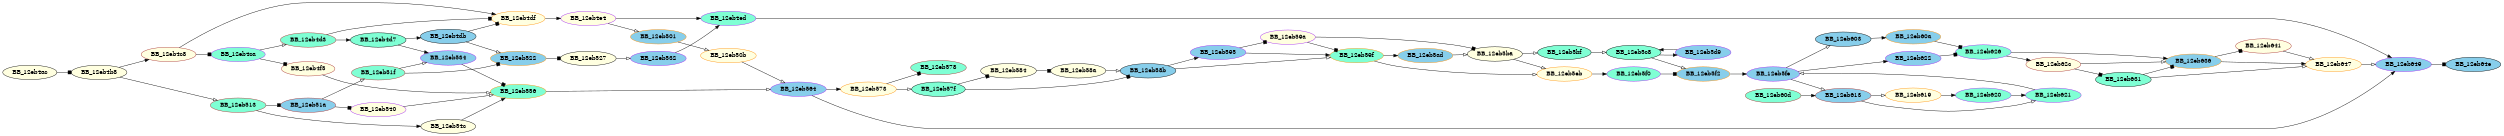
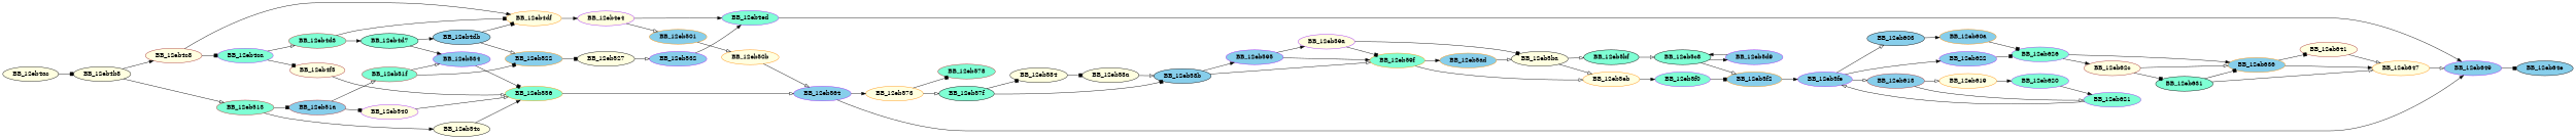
  digraph {
    rankdir=LR
    node [color=purple fillcolor=lightyellow style=filled]
    edge [arrowhead=onormal]
    BB_12eb4ac [color=black]
    BB_12eb4b8 [color=black]
    BB_12eb4c8 [color=brown]
    BB_12eb513 [color=brown fillcolor=aquamarine]
    BB_12eb4ca [fillcolor=aquamarine]
    BB_12eb4df [color=darkorange]
    BB_12eb51a [color=brown fillcolor=skyblue]
    BB_12eb54c [color=black]
    BB_12eb4d3 [color=brown fillcolor=aquamarine]
    BB_12eb4f5 [color=brown]
    BB_12eb4e4
    BB_12eb51f [color=brown fillcolor=aquamarine]
    BB_12eb540
    BB_12eb556 [color=darkorange fillcolor=aquamarine]
    BB_12eb4d7 [color=black fillcolor=aquamarine]
    BB_12eb4ed [fillcolor=aquamarine]
    BB_12eb501 [color=darkorange fillcolor=skyblue]
    BB_12eb4db [color=black fillcolor=skyblue]
    BB_12eb534 [fillcolor=skyblue]
    BB_12eb564 [fillcolor=skyblue]
    BB_12eb522 [color=darkorange fillcolor=skyblue]
    BB_12eb527 [color=black]
    BB_12eb532 [fillcolor=skyblue]
    BB_12eb649 [fillcolor=skyblue]
    BB_12eb50b [color=darkorange]
    BB_12eb64e [color=black fillcolor=skyblue]
    BB_12eb573 [color=darkorange]
    BB_12eb578 [color=brown fillcolor=aquamarine]
    BB_12eb57f [color=black fillcolor=aquamarine]
    BB_12eb584 [color=black]
    BB_12eb58b [color=black fillcolor=skyblue]
    BB_12eb58a [color=black]
    BB_12eb595 [fillcolor=skyblue]
    BB_12eb59f [color=darkorange fillcolor=aquamarine]
    BB_12eb59a
    BB_12eb5ad [color=darkorange fillcolor=skyblue]
    BB_12eb5eb [color=darkorange]
    BB_12eb5ba [color=black]
    BB_12eb5f0 [fillcolor=aquamarine]
    BB_12eb5bf [color=black fillcolor=aquamarine]
    BB_12eb5c8 [color=black fillcolor=aquamarine]
    BB_12eb5f2 [color=darkorange fillcolor=skyblue]
    BB_12eb5d9 [fillcolor=skyblue]
    BB_12eb5fe [fillcolor=skyblue]
    BB_12eb603 [color=black fillcolor=skyblue]
    BB_12eb613 [color=brown fillcolor=skyblue]
    BB_12eb622 [fillcolor=skyblue]
    BB_12eb60a [color=darkorange fillcolor=skyblue]
    BB_12eb619 [color=darkorange]
    BB_12eb621 [fillcolor=aquamarine]
    BB_12eb626 [fillcolor=aquamarine]
    BB_12eb620 [fillcolor=aquamarine]
    BB_12eb62c [color=brown]
    BB_12eb636 [color=darkorange fillcolor=skyblue]
    BB_12eb631 [color=black fillcolor=aquamarine]
    BB_12eb647 [color=darkorange]
    BB_12eb641 [color=brown]
-   BB_12eb60d [color=brown fillcolor=aquamarine]
    BB_12eb4ac -> BB_12eb4b8 [arrowhead=box]
    BB_12eb4b8 -> BB_12eb4c8 [arrowhead=normal]
    BB_12eb4b8 -> BB_12eb513
    BB_12eb4c8 -> BB_12eb4ca [arrowhead=box]
    BB_12eb4c8 -> BB_12eb4df [arrowhead=normal]
    BB_12eb513 -> BB_12eb51a [arrowhead=box]
    BB_12eb513 -> BB_12eb54c [arrowhead=normal]
    BB_12eb4ca -> BB_12eb4d3
    BB_12eb4ca -> BB_12eb4f5 [arrowhead=box]
    BB_12eb4df -> BB_12eb4e4 [arrowhead=normal]
    BB_12eb51a -> BB_12eb51f
    BB_12eb51a -> BB_12eb540 [arrowhead=box]
    BB_12eb54c -> BB_12eb556 [arrowhead=normal]
    BB_12eb4d3 -> BB_12eb4df [arrowhead=box]
    BB_12eb4d3 -> BB_12eb4d7 [arrowhead=normal]
    BB_12eb4f5 -> BB_12eb556
    BB_12eb4e4 -> BB_12eb4ed [arrowhead=normal]
    BB_12eb4e4 -> BB_12eb501
    BB_12eb51f -> BB_12eb534
    BB_12eb51f -> BB_12eb522 [arrowhead=box]
    BB_12eb540 -> BB_12eb556
    BB_12eb556 -> BB_12eb564
    BB_12eb4d7 -> BB_12eb4db [arrowhead=normal]
    BB_12eb4d7 -> BB_12eb534 [arrowhead=normal]
    BB_12eb4ed -> BB_12eb649 [arrowhead=normal]
    BB_12eb501 -> BB_12eb50b
    BB_12eb4db -> BB_12eb4df [arrowhead=box]
    BB_12eb4db -> BB_12eb522
    BB_12eb534 -> BB_12eb556 [arrowhead=box]
    BB_12eb564 -> BB_12eb649 [arrowhead=normal]
    BB_12eb564 -> BB_12eb573 [arrowhead=normal]
    BB_12eb522 -> BB_12eb527 [arrowhead=box]
    BB_12eb527 -> BB_12eb532
    BB_12eb532 -> BB_12eb4ed [arrowhead=normal]
    BB_12eb649 -> BB_12eb64e [arrowhead=box]
    BB_12eb50b -> BB_12eb564
    BB_12eb573 -> BB_12eb578 [arrowhead=box]
    BB_12eb573 -> BB_12eb57f
    BB_12eb57f -> BB_12eb584 [arrowhead=box]
    BB_12eb57f -> BB_12eb58b [arrowhead=box]
    BB_12eb584 -> BB_12eb58a [arrowhead=box]
    BB_12eb58b -> BB_12eb595 [arrowhead=normal]
    BB_12eb58b -> BB_12eb59f
    BB_12eb58a -> BB_12eb58b
    BB_12eb595 -> BB_12eb59f [arrowhead=normal]
-   BB_12eb595 -> BB_12eb59a [arrowhead=box]
+   BB_12eb595 -> BB_12eb59a [arrowhead=normal]
    BB_12eb59f -> BB_12eb5ad [arrowhead=normal]
    BB_12eb59f -> BB_12eb5eb
    BB_12eb59a -> BB_12eb59f [arrowhead=box]
    BB_12eb59a -> BB_12eb5ba [arrowhead=box]
    BB_12eb5ad -> BB_12eb5ba
    BB_12eb5eb -> BB_12eb5f0 [arrowhead=normal]
    BB_12eb5ba -> BB_12eb5eb
    BB_12eb5ba -> BB_12eb5bf
    BB_12eb5f0 -> BB_12eb5f2 [arrowhead=box]
    BB_12eb5bf -> BB_12eb5c8
    BB_12eb5c8 -> BB_12eb5f2
    BB_12eb5c8 -> BB_12eb5d9 [arrowhead=normal]
    BB_12eb5f2 -> BB_12eb5fe [arrowhead=normal]
    BB_12eb5d9 -> BB_12eb5c8 [arrowhead=normal]
    BB_12eb5fe -> BB_12eb603
    BB_12eb5fe -> BB_12eb613
    BB_12eb5fe -> BB_12eb622 [arrowhead=normal]
    BB_12eb603 -> BB_12eb60a [arrowhead=normal]
    BB_12eb613 -> BB_12eb619
    BB_12eb613 -> BB_12eb621
    BB_12eb622 -> BB_12eb626 [arrowhead=box]
    BB_12eb60a -> BB_12eb626 [arrowhead=box]
    BB_12eb619 -> BB_12eb620 [arrowhead=normal]
    BB_12eb621 -> BB_12eb5fe
    BB_12eb626 -> BB_12eb62c [arrowhead=normal]
    BB_12eb626 -> BB_12eb636 [arrowhead=normal]
    BB_12eb620 -> BB_12eb621 [arrowhead=normal]
    BB_12eb62c -> BB_12eb636
    BB_12eb62c -> BB_12eb631 [arrowhead=box]
    BB_12eb636 -> BB_12eb647 [arrowhead=normal]
    BB_12eb636 -> BB_12eb641 [arrowhead=box]
    BB_12eb631 -> BB_12eb636 [arrowhead=box]
    BB_12eb631 -> BB_12eb647
    BB_12eb647 -> BB_12eb649
    BB_12eb641 -> BB_12eb647
-   BB_12eb60d -> BB_12eb613 [arrowhead=normal]
  }
